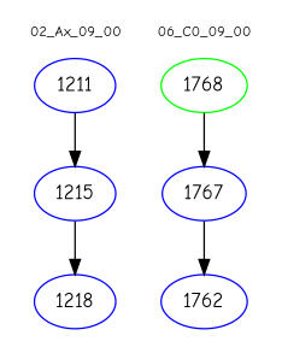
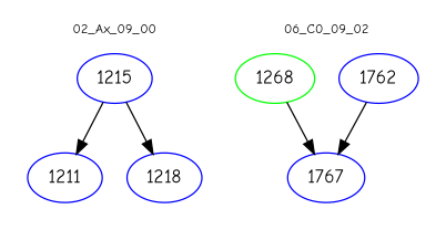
  digraph {
    fontname="Comic Neue"
    node [color=blue fontname="Comic Neue"]
    edge [color=black fontname="Comic Neue"]
    n1 [label=1215]
    n2 [label=1211]
    n3 [label=1218]
    n4 [label=1767]
    n5 [label=1762]
-   n6 [color=green label=1768]
+   n6 [color=green label=1268]
    subgraph cluster_1 {
      color=white
      fontsize=10
      label="02_Ax_09_00"
      n1
      n2
      n3
    }
    subgraph cluster_2 {
      color=white
      fontsize=10
-     label="06_C0_09_00"
+     label="06_C0_09_02"
      n4
      n5
      n6
    }
-   n2 -> n1
+   n1 -> n2
    n1 -> n3
-   n4 -> n5
+   n5 -> n4
    n6 -> n4
  }
